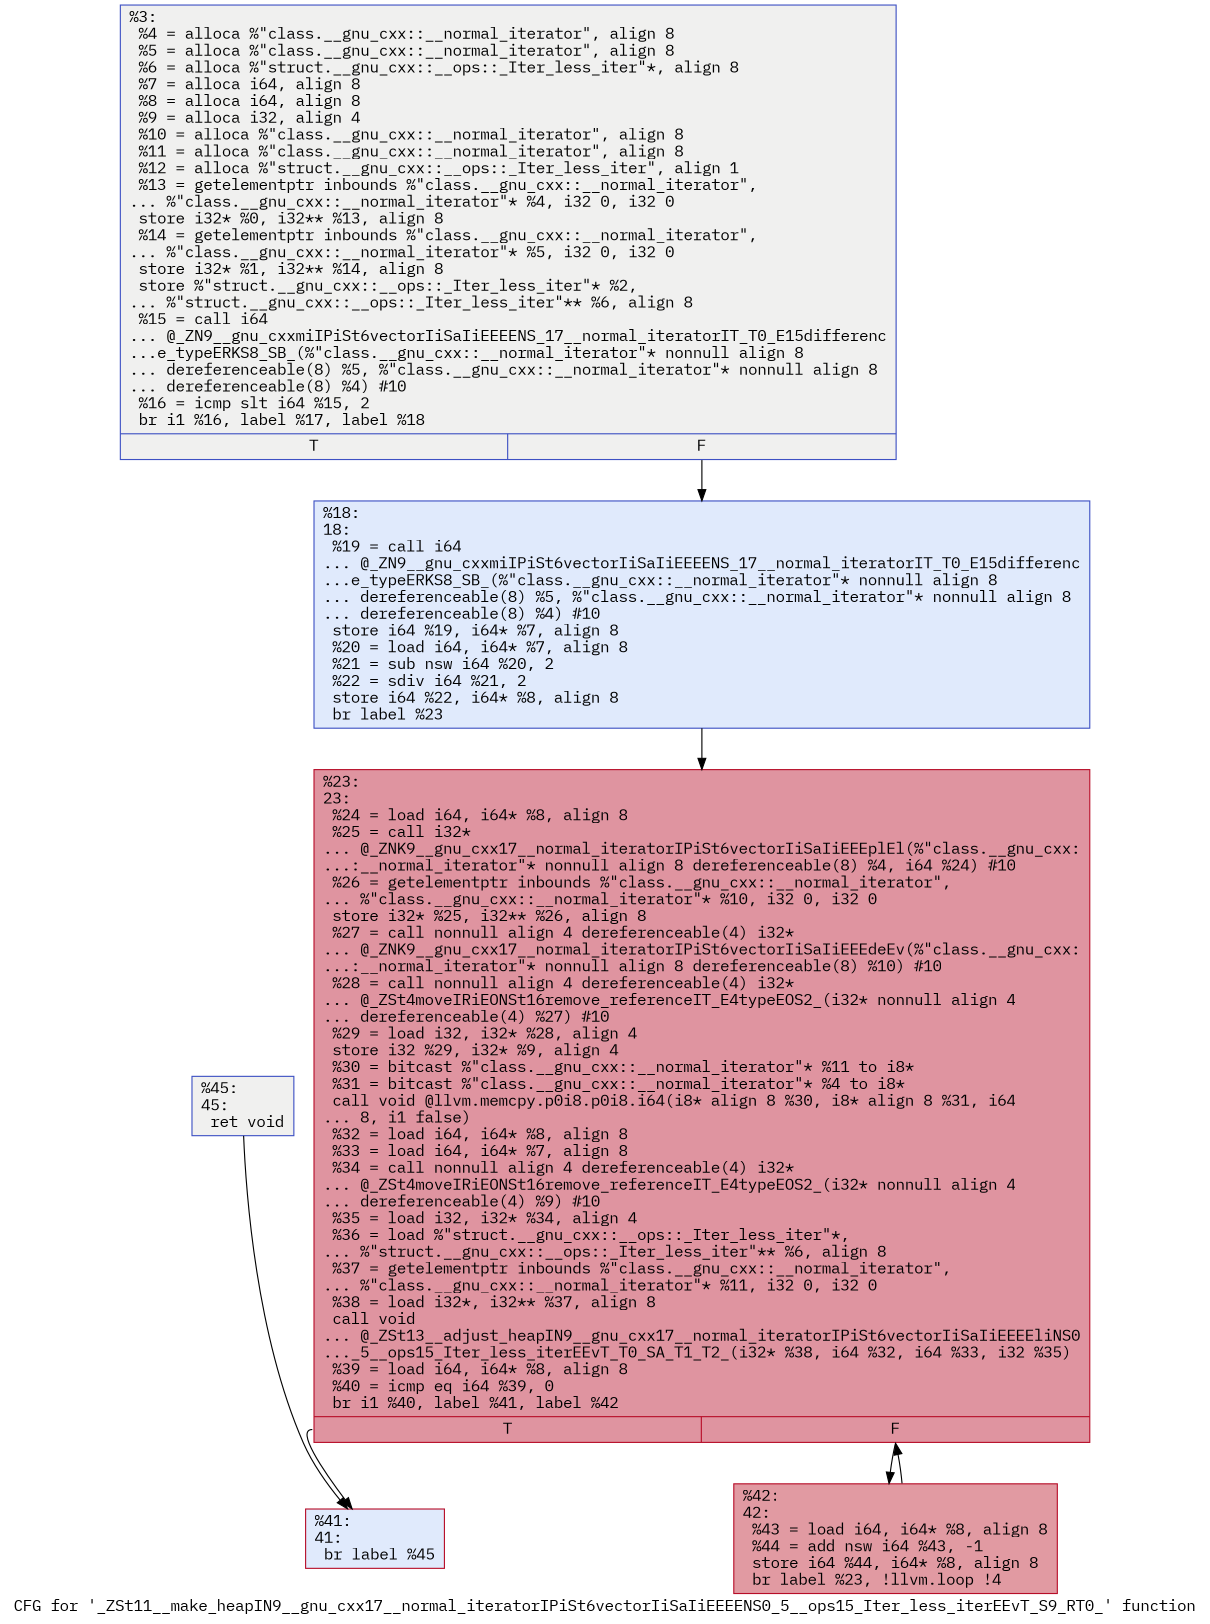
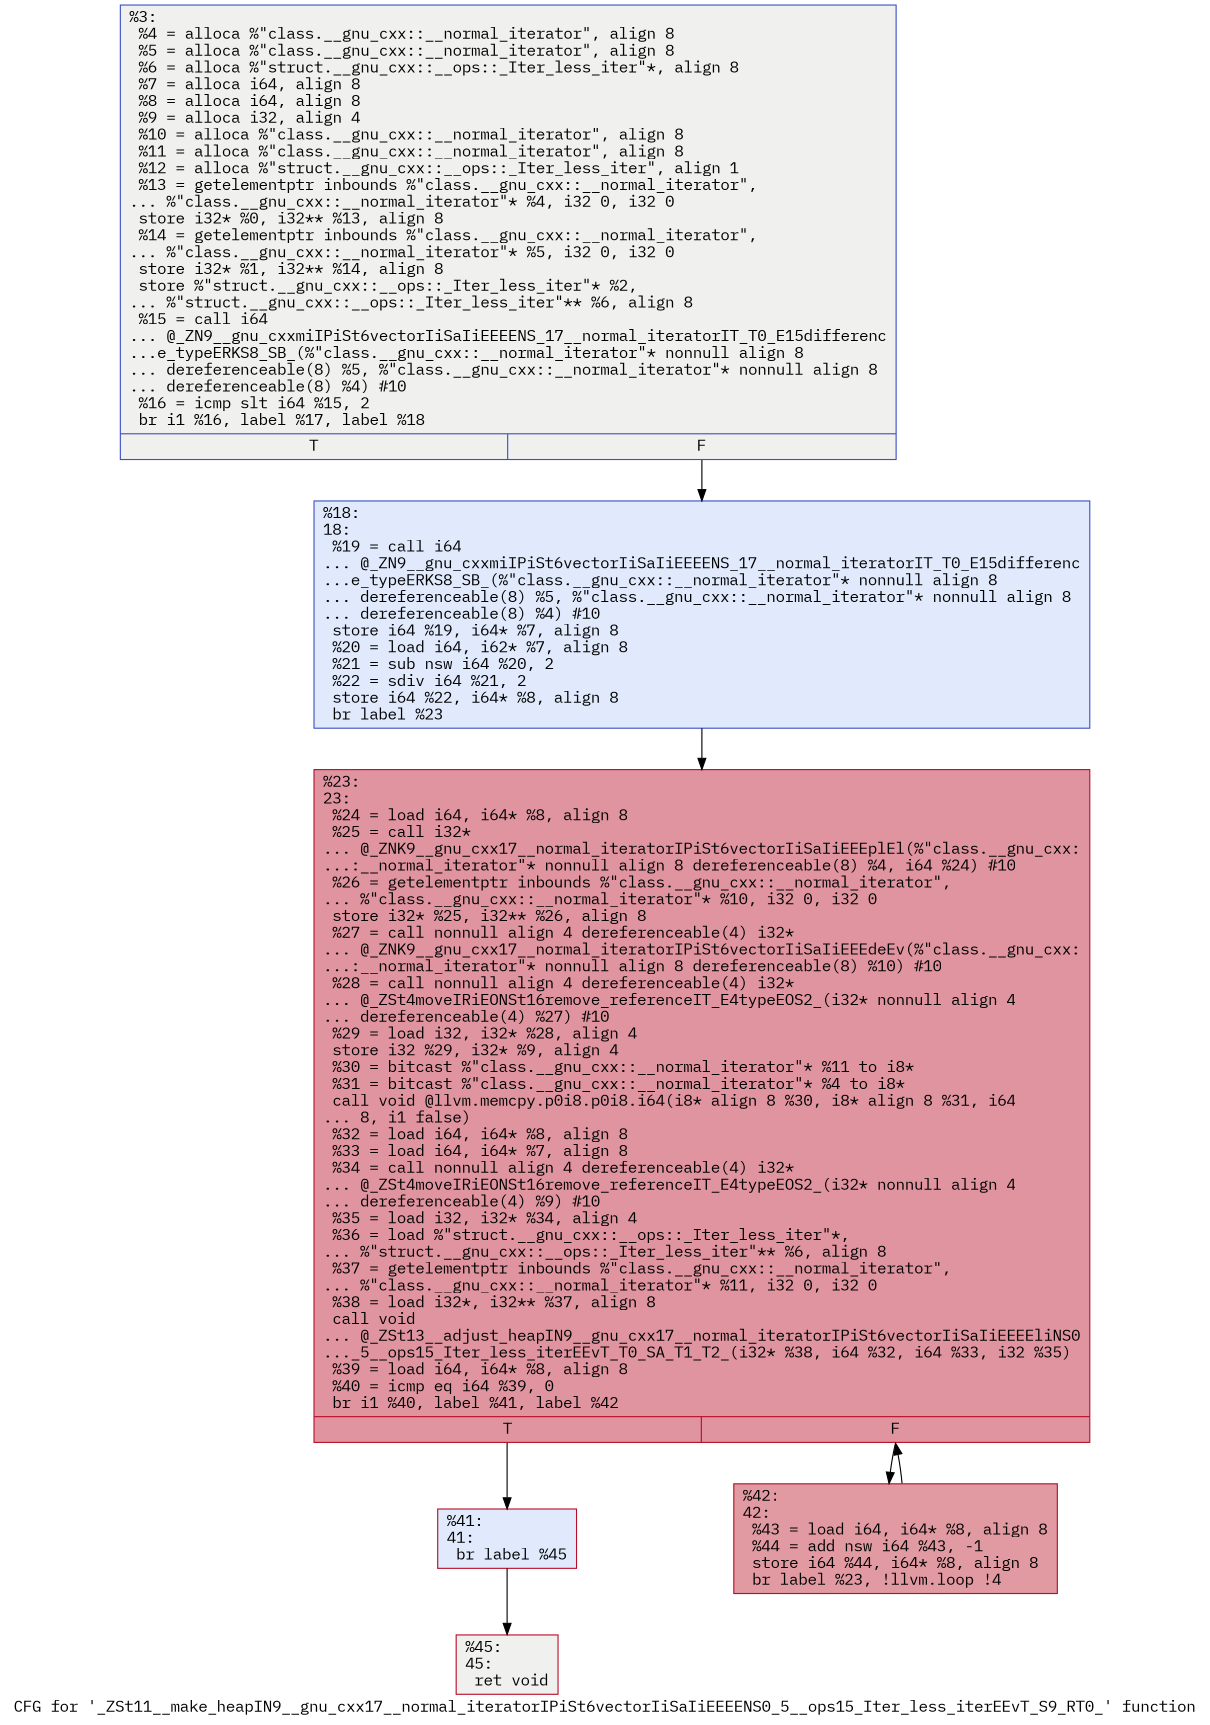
  digraph {
    fontname="IBM Plex Mono"
    label="CFG for '_ZSt11__make_heapIN9__gnu_cxx17__normal_iteratorIPiSt6vectorIiSaIiEEEENS0_5__ops15_Iter_less_iterEEvT_S9_RT0_' function"
    node [color="#3d50c3ff" fillcolor="#dedcdb70" fontname="IBM Plex Mono" shape=record style=filled]
    edge [fontname="IBM Plex Mono"]
    n1 [label="{%3:\l  %4 = alloca %\"class.__gnu_cxx::__normal_iterator\", align 8\l  %5 = alloca %\"class.__gnu_cxx::__normal_iterator\", align 8\l  %6 = alloca %\"struct.__gnu_cxx::__ops::_Iter_less_iter\"*, align 8\l  %7 = alloca i64, align 8\l  %8 = alloca i64, align 8\l  %9 = alloca i32, align 4\l  %10 = alloca %\"class.__gnu_cxx::__normal_iterator\", align 8\l  %11 = alloca %\"class.__gnu_cxx::__normal_iterator\", align 8\l  %12 = alloca %\"struct.__gnu_cxx::__ops::_Iter_less_iter\", align 1\l  %13 = getelementptr inbounds %\"class.__gnu_cxx::__normal_iterator\",\l... %\"class.__gnu_cxx::__normal_iterator\"* %4, i32 0, i32 0\l  store i32* %0, i32** %13, align 8\l  %14 = getelementptr inbounds %\"class.__gnu_cxx::__normal_iterator\",\l... %\"class.__gnu_cxx::__normal_iterator\"* %5, i32 0, i32 0\l  store i32* %1, i32** %14, align 8\l  store %\"struct.__gnu_cxx::__ops::_Iter_less_iter\"* %2,\l... %\"struct.__gnu_cxx::__ops::_Iter_less_iter\"** %6, align 8\l  %15 = call i64\l... @_ZN9__gnu_cxxmiIPiSt6vectorIiSaIiEEEENS_17__normal_iteratorIT_T0_E15differenc\l...e_typeERKS8_SB_(%\"class.__gnu_cxx::__normal_iterator\"* nonnull align 8\l... dereferenceable(8) %5, %\"class.__gnu_cxx::__normal_iterator\"* nonnull align 8\l... dereferenceable(8) %4) #10\l  %16 = icmp slt i64 %15, 2\l  br i1 %16, label %17, label %18\l|{<s0>T|<s1>F}}"]
-   n2 [fillcolor="#b9d0f970" label="{%18:\l18:                                               \l  %19 = call i64\l... @_ZN9__gnu_cxxmiIPiSt6vectorIiSaIiEEEENS_17__normal_iteratorIT_T0_E15differenc\l...e_typeERKS8_SB_(%\"class.__gnu_cxx::__normal_iterator\"* nonnull align 8\l... dereferenceable(8) %5, %\"class.__gnu_cxx::__normal_iterator\"* nonnull align 8\l... dereferenceable(8) %4) #10\l  store i64 %19, i64* %7, align 8\l  %20 = load i64, i64* %7, align 8\l  %21 = sub nsw i64 %20, 2\l  %22 = sdiv i64 %21, 2\l  store i64 %22, i64* %8, align 8\l  br label %23\l}"]
+   n2 [fillcolor="#b9d0f970" label="{%18:\l18:                                               \l  %19 = call i64\l... @_ZN9__gnu_cxxmiIPiSt6vectorIiSaIiEEEENS_17__normal_iteratorIT_T0_E15differenc\l...e_typeERKS8_SB_(%\"class.__gnu_cxx::__normal_iterator\"* nonnull align 8\l... dereferenceable(8) %5, %\"class.__gnu_cxx::__normal_iterator\"* nonnull align 8\l... dereferenceable(8) %4) #10\l  store i64 %19, i64* %7, align 8\l  %20 = load i64, i62* %7, align 8\l  %21 = sub nsw i64 %20, 2\l  %22 = sdiv i64 %21, 2\l  store i64 %22, i64* %8, align 8\l  br label %23\l}"]
    n3 [color="#b70d28ff" fillcolor="#b70d2870" label="{%23:\l23:                                               \l  %24 = load i64, i64* %8, align 8\l  %25 = call i32*\l... @_ZNK9__gnu_cxx17__normal_iteratorIPiSt6vectorIiSaIiEEEplEl(%\"class.__gnu_cxx:\l...:__normal_iterator\"* nonnull align 8 dereferenceable(8) %4, i64 %24) #10\l  %26 = getelementptr inbounds %\"class.__gnu_cxx::__normal_iterator\",\l... %\"class.__gnu_cxx::__normal_iterator\"* %10, i32 0, i32 0\l  store i32* %25, i32** %26, align 8\l  %27 = call nonnull align 4 dereferenceable(4) i32*\l... @_ZNK9__gnu_cxx17__normal_iteratorIPiSt6vectorIiSaIiEEEdeEv(%\"class.__gnu_cxx:\l...:__normal_iterator\"* nonnull align 8 dereferenceable(8) %10) #10\l  %28 = call nonnull align 4 dereferenceable(4) i32*\l... @_ZSt4moveIRiEONSt16remove_referenceIT_E4typeEOS2_(i32* nonnull align 4\l... dereferenceable(4) %27) #10\l  %29 = load i32, i32* %28, align 4\l  store i32 %29, i32* %9, align 4\l  %30 = bitcast %\"class.__gnu_cxx::__normal_iterator\"* %11 to i8*\l  %31 = bitcast %\"class.__gnu_cxx::__normal_iterator\"* %4 to i8*\l  call void @llvm.memcpy.p0i8.p0i8.i64(i8* align 8 %30, i8* align 8 %31, i64\l... 8, i1 false)\l  %32 = load i64, i64* %8, align 8\l  %33 = load i64, i64* %7, align 8\l  %34 = call nonnull align 4 dereferenceable(4) i32*\l... @_ZSt4moveIRiEONSt16remove_referenceIT_E4typeEOS2_(i32* nonnull align 4\l... dereferenceable(4) %9) #10\l  %35 = load i32, i32* %34, align 4\l  %36 = load %\"struct.__gnu_cxx::__ops::_Iter_less_iter\"*,\l... %\"struct.__gnu_cxx::__ops::_Iter_less_iter\"** %6, align 8\l  %37 = getelementptr inbounds %\"class.__gnu_cxx::__normal_iterator\",\l... %\"class.__gnu_cxx::__normal_iterator\"* %11, i32 0, i32 0\l  %38 = load i32*, i32** %37, align 8\l  call void\l... @_ZSt13__adjust_heapIN9__gnu_cxx17__normal_iteratorIPiSt6vectorIiSaIiEEEEliNS0\l..._5__ops15_Iter_less_iterEEvT_T0_SA_T1_T2_(i32* %38, i64 %32, i64 %33, i32 %35)\l  %39 = load i64, i64* %8, align 8\l  %40 = icmp eq i64 %39, 0\l  br i1 %40, label %41, label %42\l|{<s0>T|<s1>F}}"]
-   n4 [label="{%45:\l45:                                               \l  ret void\l}"]
+   n4 [color="#b70d28ff" label="{%45:\l45:                                               \l  ret void\l}"]
    n5 [color="#b70d28ff" fillcolor="#b9d0f970" label="{%41:\l41:                                               \l  br label %45\l}"]
    n6 [color="#b70d28ff" fillcolor="#bb1b2c70" label="{%42:\l42:                                               \l  %43 = load i64, i64* %8, align 8\l  %44 = add nsw i64 %43, -1\l  store i64 %44, i64* %8, align 8\l  br label %23, !llvm.loop !4\l}"]
    n1 -> n2 [tailport=s1]
    n2 -> n3
    n3 -> n5 [tailport=s0]
    n3 -> n6 [tailport=s1]
-   n4 -> n5
+   n5 -> n4
    n6 -> n3
  }
